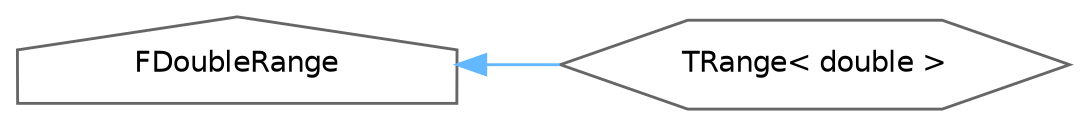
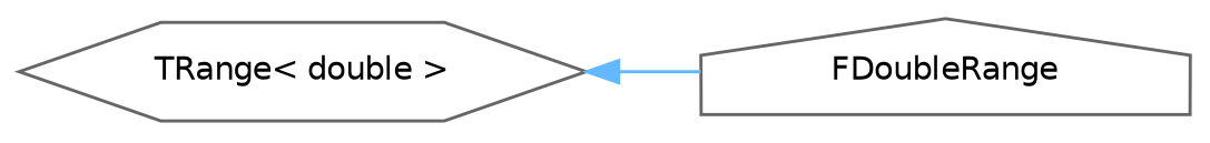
  digraph {
    rankdir=LR
    node [color=grey40 fillcolor=white fontname=Helvetica fontsize=10 style=filled]
    n1 [height=0.2 label="TRange\< double \>" shape=hexagon width=0.4]
    n2 [height=0.2 label=FDoubleRange shape=house width=0.4]
-   n2 -> n1 [color=steelblue1 dir=back fontname=Helvetica fontsize=10 labelfontname=Helvetica labelfontsize=10 style=solid]
+   n1 -> n2 [color=steelblue1 dir=back fontname=Helvetica fontsize=10 labelfontname=Helvetica labelfontsize=10 style=solid]
  }
